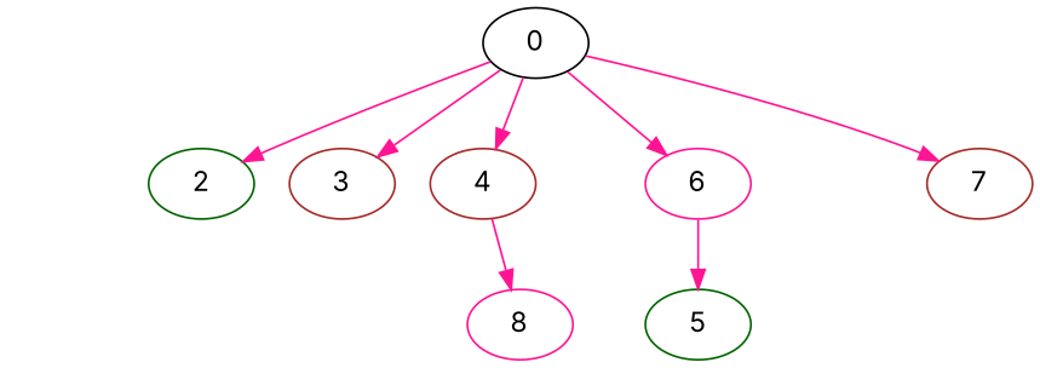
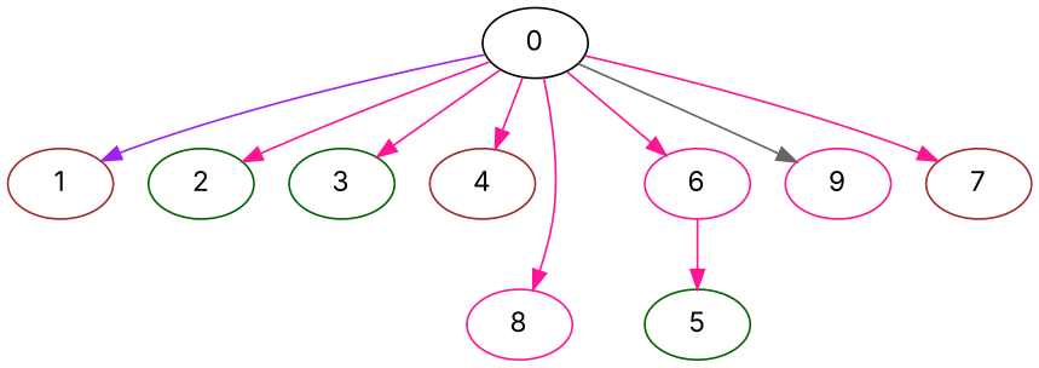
  digraph {
    "Duplicate states"=0
    GraphType=Fork
    "Max states in OPEN"=0
    Modes="120000ms; topo-ordered tasks, ; Pruning: task equivalence, fixed order ready list, ; F-value: ; Optimisation: best schedule length (SL) optimisation on equal, "
    NumberOfTasks=10
    "Pruned using list schedule length"=128
    "States removed from OPEN"=0
    TargetSystem="Homogeneous-2"
    "Time to schedule (ms)"=118
    "Total idle time"=22
    "Total schedule length"=157
    "Total sequential time"=291
    "Total states created"=591
    fontname=Inter
    node [Processor=0 Weight=20 color=brown fontname=Inter]
    edge [Weight=3 color=deeppink fontname=Inter]
    0 ["Finish time"=20 "Start time"=0 color=black]
+   1 ["Finish time"=123 "Start time"=82 Weight=41]
    2 ["Finish time"=100 Processor=1 "Start time"=59 Weight=41 color=darkgreen]
-   3 ["Finish time"=59 Processor=1 "Start time"=22 Weight=37]
+   3 ["Finish time"=59 Processor=1 "Start time"=22 Weight=37 color=darkgreen]
    4 ["Finish time"=156 "Start time"=123 Weight=33]
    6 ["Finish time"=82 "Start time"=49 Weight=33 color=deeppink]
    8 ["Finish time"=125 Processor=1 "Start time"=100 Weight=25 color=deeppink]
+   9 ["Finish time"=145 Processor=1 "Start time"=125 color=deeppink]
    7 ["Finish time"=157 Processor=1 "Start time"=145 Weight=12]
    5 ["Finish time"=49 "Start time"=20 Weight=29 color=darkgreen]
+   0 -> 1 [Weight=5 color=purple]
    0 -> 2
    0 -> 3 [Weight=2]
    0 -> 4 [Weight=5]
    0 -> 6
-   4 -> 8
+   0 -> 8
+   0 -> 9 [color=gray40]
    0 -> 7
    6 -> 5 [Weight=2]
  }
